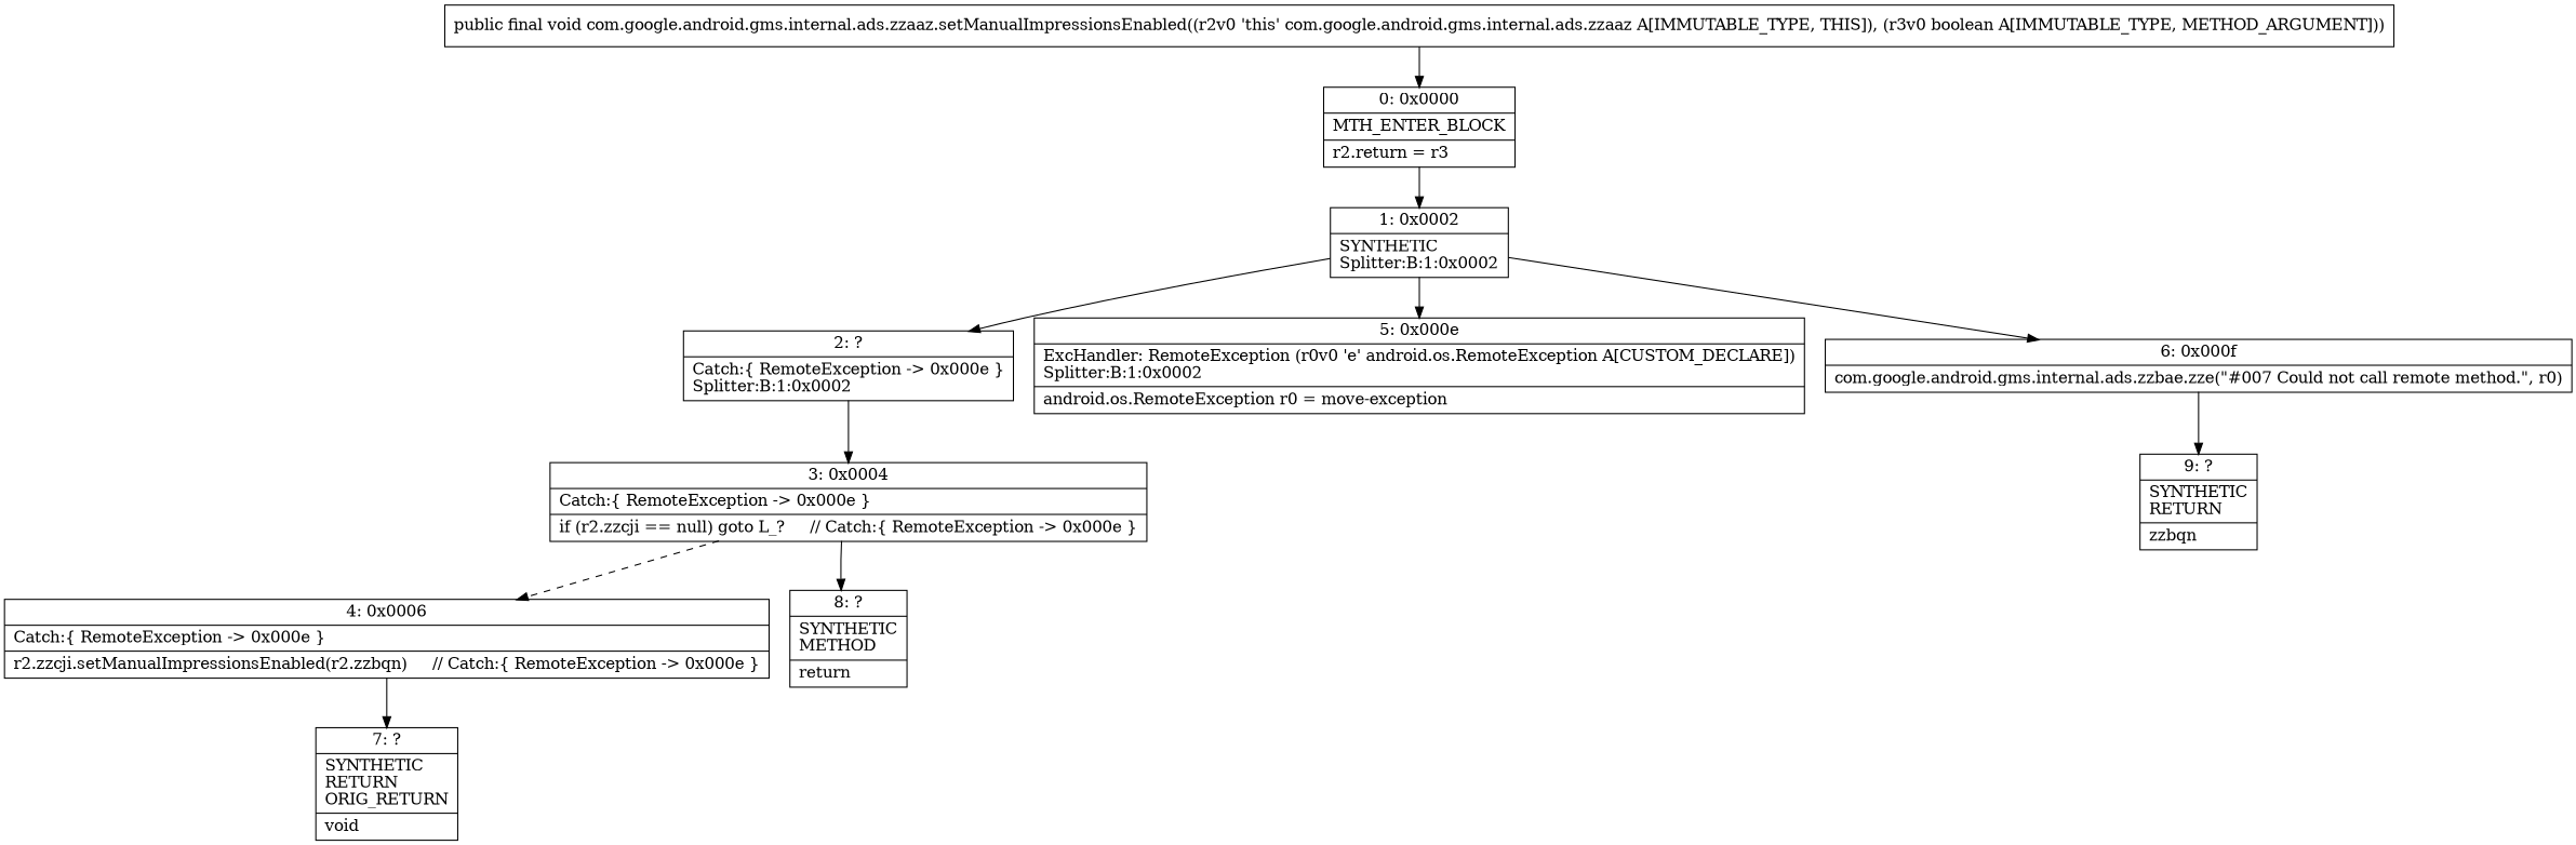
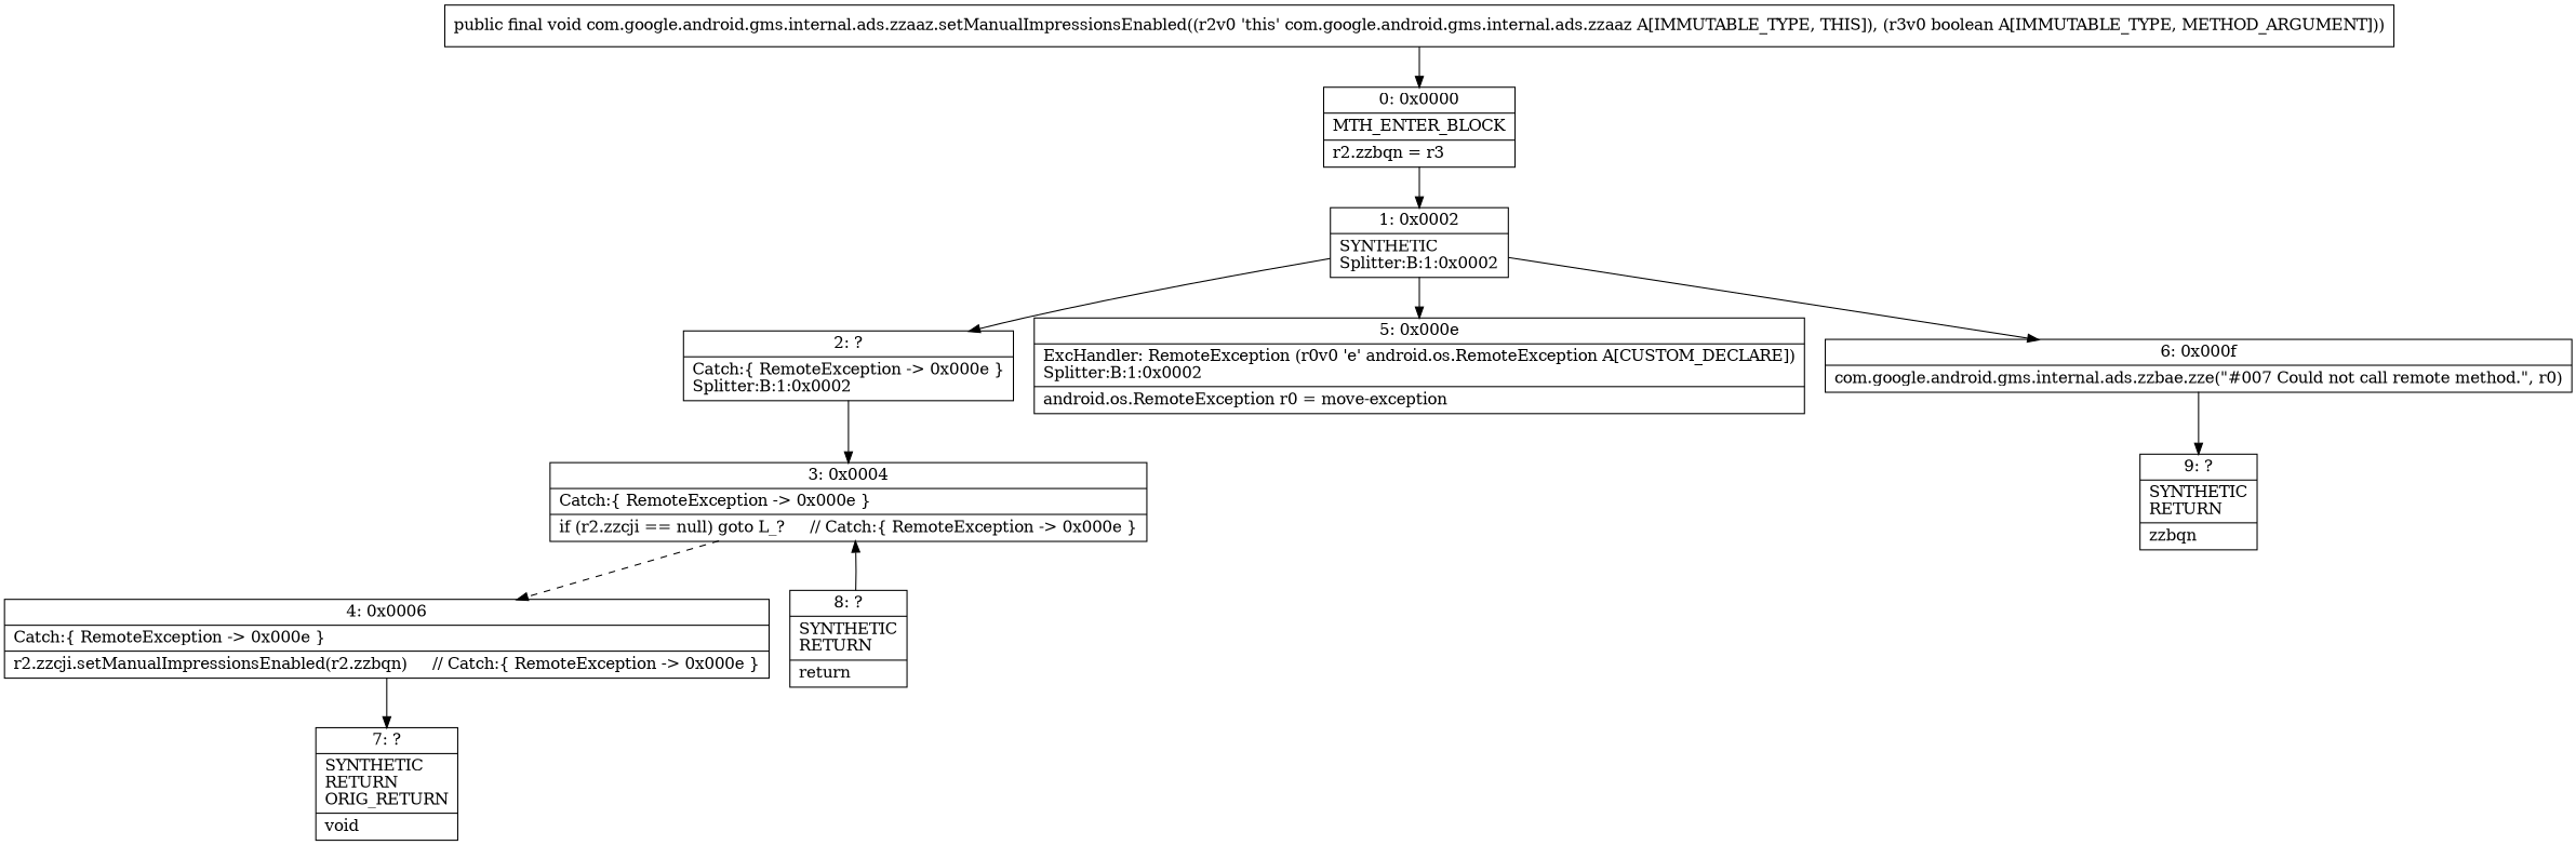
  digraph {
    node [shape=record]
-   n1 [label="{0\:\ 0x0000|MTH_ENTER_BLOCK\l|r2.return = r3\l}"]
+   n1 [label="{0\:\ 0x0000|MTH_ENTER_BLOCK\l|r2.zzbqn = r3\l}"]
    n2 [label="{1\:\ 0x0002|SYNTHETIC\lSplitter:B:1:0x0002\l}"]
    n3 [label="{2\:\ ?|Catch:\{ RemoteException \-\> 0x000e \}\lSplitter:B:1:0x0002\l}"]
    n4 [label="{5\:\ 0x000e|ExcHandler: RemoteException (r0v0 'e' android.os.RemoteException A[CUSTOM_DECLARE])\lSplitter:B:1:0x0002\l|android.os.RemoteException r0 = move\-exception\l}"]
    n5 [label="{6\:\ 0x000f|com.google.android.gms.internal.ads.zzbae.zze(\"#007 Could not call remote method.\", r0)\l}"]
    n6 [label="{3\:\ 0x0004|Catch:\{ RemoteException \-\> 0x000e \}\l|if (r2.zzcji == null) goto L_?     \/\/ Catch:\{ RemoteException \-\> 0x000e \}\l}"]
    n7 [label="{4\:\ 0x0006|Catch:\{ RemoteException \-\> 0x000e \}\l|r2.zzcji.setManualImpressionsEnabled(r2.zzbqn)     \/\/ Catch:\{ RemoteException \-\> 0x000e \}\l}"]
-   n8 [label="{8\:\ ?|SYNTHETIC\lMETHOD\l|return\l}"]
+   n8 [label="{8\:\ ?|SYNTHETIC\lRETURN\l|return\l}"]
    n9 [label="{7\:\ ?|SYNTHETIC\lRETURN\lORIG_RETURN\l|void\l}"]
    n10 [label="{9\:\ ?|SYNTHETIC\lRETURN\l|zzbqn\l}"]
    n11 [label="{public final void com.google.android.gms.internal.ads.zzaaz.setManualImpressionsEnabled((r2v0 'this' com.google.android.gms.internal.ads.zzaaz A[IMMUTABLE_TYPE, THIS]), (r3v0 boolean A[IMMUTABLE_TYPE, METHOD_ARGUMENT])) }"]
    n1 -> n2
    n2 -> n3
    n2 -> n4
    n2 -> n5
    n3 -> n6
    n5 -> n10
    n6 -> n7 [style=dashed]
-   n6 -> n8
+   n8 -> n6
    n7 -> n9
    n11 -> n1
  }
